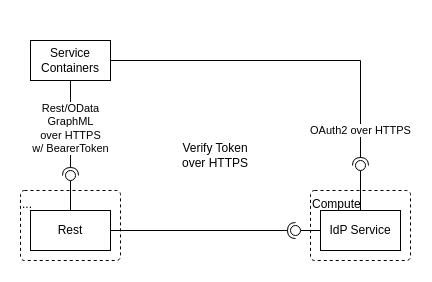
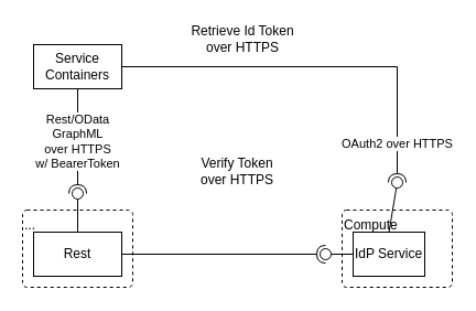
  <mxCell id="0" />
  <mxCell id="1" parent="0" />
  <mxCell id="2" value="..." style="rounded=1;whiteSpace=wrap;html=1;fillColor=none;dashed=1;align=left;verticalAlign=top;container=1;collapsible=0;recursiveResize=0;imageWidth=24;arcSize=8;absoluteArcSize=1;" parent="1" vertex="1"><mxGeometry x="20" y="190" width="100" height="70" as="geometry" /></mxCell>
  <mxCell id="3" value="" style="rounded=0;orthogonalLoop=1;jettySize=auto;html=1;endArrow=none;endFill=0;sketch=0;sourcePerimeterSpacing=0;targetPerimeterSpacing=0;exitX=0.5;exitY=0;exitDx=0;exitDy=0;" edge="1" target="5" parent="1" source="16"><mxGeometry relative="1" as="geometry"><mxPoint x="50" y="355" as="sourcePoint" /></mxGeometry></mxCell>
  <mxCell id="4" value="Rest/OData&lt;br&gt;GraphML&lt;br&gt;over HTTPS&lt;br&gt;w/ BearerToken" style="rounded=0;orthogonalLoop=1;jettySize=auto;html=1;endArrow=halfCircle;endFill=0;entryX=0.5;entryY=0.5;endSize=6;strokeWidth=1;sketch=0;exitX=0.5;exitY=1;exitDx=0;exitDy=0;" edge="1" target="5" parent="1" source="19"><mxGeometry relative="1" as="geometry"><mxPoint x="90" y="355" as="sourcePoint" /></mxGeometry></mxCell>
  <mxCell id="5" value="" style="ellipse;whiteSpace=wrap;html=1;align=center;aspect=fixed;resizable=0;points=[];outlineConnect=0;sketch=0;" vertex="1" parent="1"><mxGeometry x="65" y="170" width="10" height="10" as="geometry" /></mxCell>
  <mxCell id="6" value="" style="rounded=0;orthogonalLoop=1;jettySize=auto;html=1;endArrow=none;endFill=0;sketch=0;sourcePerimeterSpacing=0;targetPerimeterSpacing=0;exitX=0;exitY=0.5;exitDx=0;exitDy=0;" edge="1" target="8" parent="1" source="18"><mxGeometry relative="1" as="geometry"><mxPoint x="210" y="375" as="sourcePoint" /></mxGeometry></mxCell>
  <mxCell id="7" value="" style="rounded=0;orthogonalLoop=1;jettySize=auto;html=1;endArrow=halfCircle;endFill=0;entryX=0.5;entryY=0.5;endSize=6;strokeWidth=1;sketch=0;exitX=1;exitY=0.5;exitDx=0;exitDy=0;" edge="1" target="8" parent="1" source="16"><mxGeometry relative="1" as="geometry"><mxPoint x="250" y="375" as="sourcePoint" /></mxGeometry></mxCell>
  <mxCell id="8" value="" style="ellipse;whiteSpace=wrap;html=1;align=center;aspect=fixed;resizable=0;points=[];outlineConnect=0;sketch=0;" vertex="1" parent="1"><mxGeometry x="290" y="225" width="10" height="10" as="geometry" /></mxCell>
  <mxCell id="9" value="" style="rounded=0;orthogonalLoop=1;jettySize=auto;html=1;endArrow=none;endFill=0;sketch=0;sourcePerimeterSpacing=0;targetPerimeterSpacing=0;exitX=0.5;exitY=0;exitDx=0;exitDy=0;" edge="1" target="11" parent="1" source="18"><mxGeometry relative="1" as="geometry"><mxPoint x="290" y="95" as="sourcePoint" /></mxGeometry></mxCell>
  <mxCell id="10" value="OAuth2 over HTTPS" style="rounded=0;orthogonalLoop=1;jettySize=auto;html=1;endArrow=halfCircle;endFill=0;entryX=0.5;entryY=0.5;endSize=6;strokeWidth=1;sketch=0;exitX=1;exitY=0.5;exitDx=0;exitDy=0;" edge="1" target="11" parent="1" source="19"><mxGeometry x="0.803" relative="1" as="geometry"><mxPoint x="330" y="95" as="sourcePoint" /><Array as="points"><mxPoint x="360" y="60" /></Array><mxPoint as="offset" /></mxGeometry></mxCell>
  <mxCell id="11" value="" style="ellipse;whiteSpace=wrap;html=1;align=center;aspect=fixed;resizable=0;points=[];outlineConnect=0;sketch=0;" vertex="1" parent="1"><mxGeometry x="355" y="160" width="10" height="10" as="geometry" /></mxCell>
+ <mxCell id="12" value="Retrieve Id Token over HTTPS" style="text;html=1;strokeColor=none;fillColor=none;align=center;verticalAlign=middle;whiteSpace=wrap;rounded=0;" vertex="1" parent="1"><mxGeometry x="170" y="20" width="100" height="30" as="geometry" /></mxCell>
  <mxCell id="13" value="Verify Token&lt;br&gt;over HTTPS" style="text;html=1;strokeColor=none;fillColor=none;align=center;verticalAlign=middle;whiteSpace=wrap;rounded=0;" vertex="1" parent="1"><mxGeometry x="165" y="140" width="100" height="30" as="geometry" /></mxCell>
  <mxCell id="14" value="Containers" parent="0" />
  <mxCell id="15" value="Elements" parent="0" />
  <mxCell id="16" value="Rest" style="rounded=0;whiteSpace=wrap;html=1;strokeColor=default;fillColor=none;" parent="15" vertex="1"><mxGeometry x="30" y="210" width="80" height="40" as="geometry" /></mxCell>
  <mxCell id="17" value="Compute" style="rounded=1;whiteSpace=wrap;html=1;fillColor=none;dashed=1;align=left;verticalAlign=top;container=1;collapsible=0;recursiveResize=0;imageWidth=24;arcSize=8;absoluteArcSize=1;" vertex="1" parent="15"><mxGeometry x="310" y="190" width="100" height="70" as="geometry" /></mxCell>
- <mxCell id="18" value="IdP Service" style="rounded=0;whiteSpace=wrap;html=1;strokeColor=default;fillColor=none;" vertex="1" parent="17"><mxGeometry x="10" y="20" width="80" height="40" as="geometry" /></mxCell>
+ <mxCell id="18" value="IdP Service" style="rounded=0;whiteSpace=wrap;html=1;strokeColor=default;fillColor=none;" vertex="1" parent="17"><mxGeometry x="10" y="20" width="65" height="40" as="geometry" /></mxCell>
  <mxCell id="19" value="Service Containers" style="rounded=0;whiteSpace=wrap;html=1;strokeColor=default;fillColor=none;" parent="15" vertex="1"><mxGeometry x="30" y="40" width="80" height="40" as="geometry" /></mxCell>
